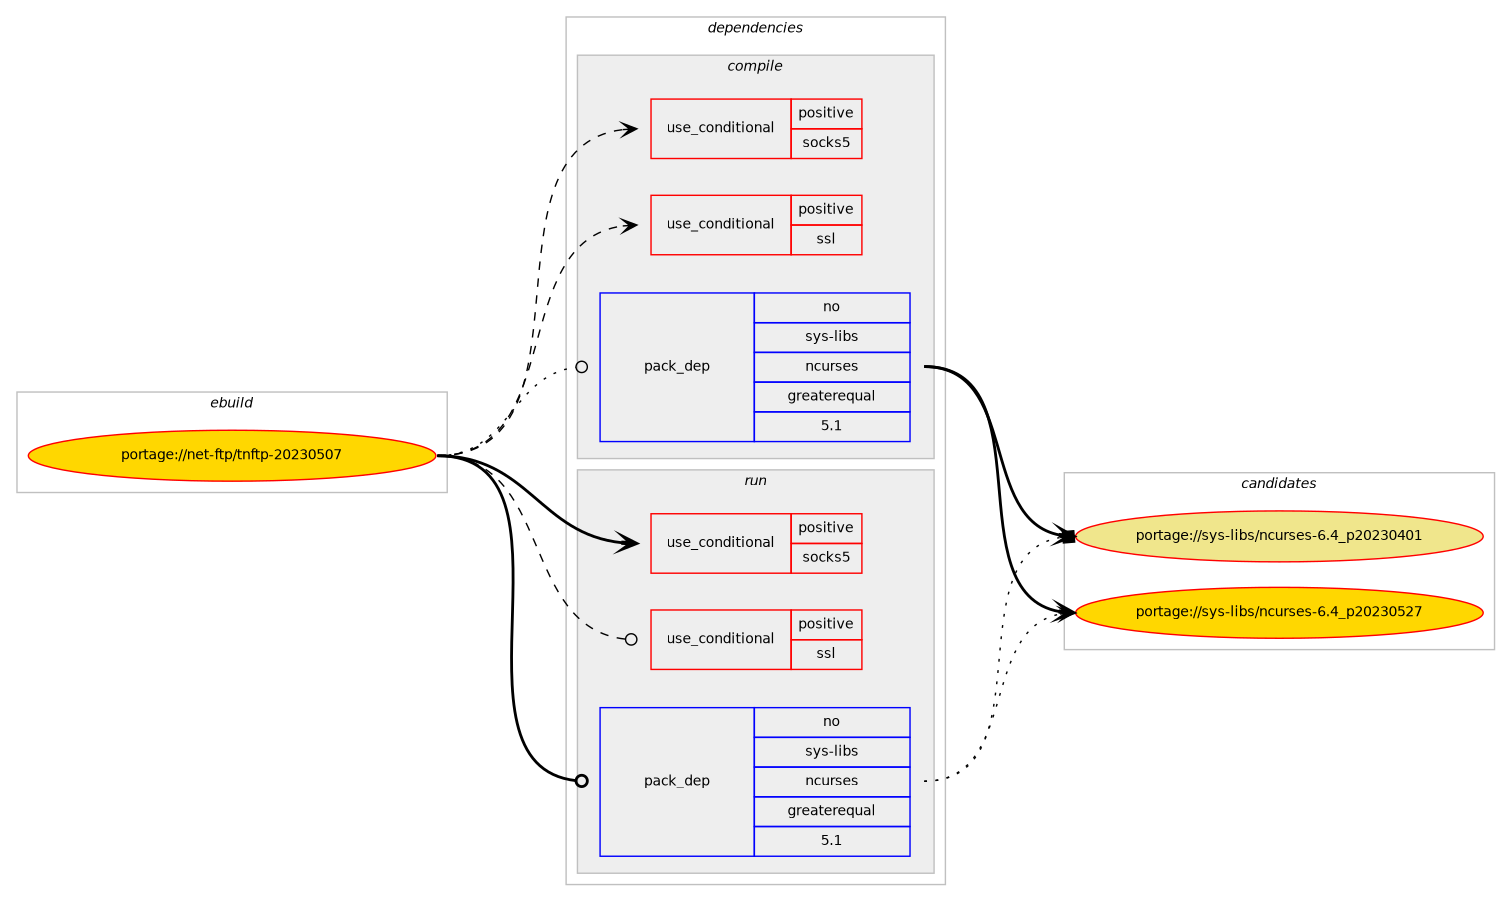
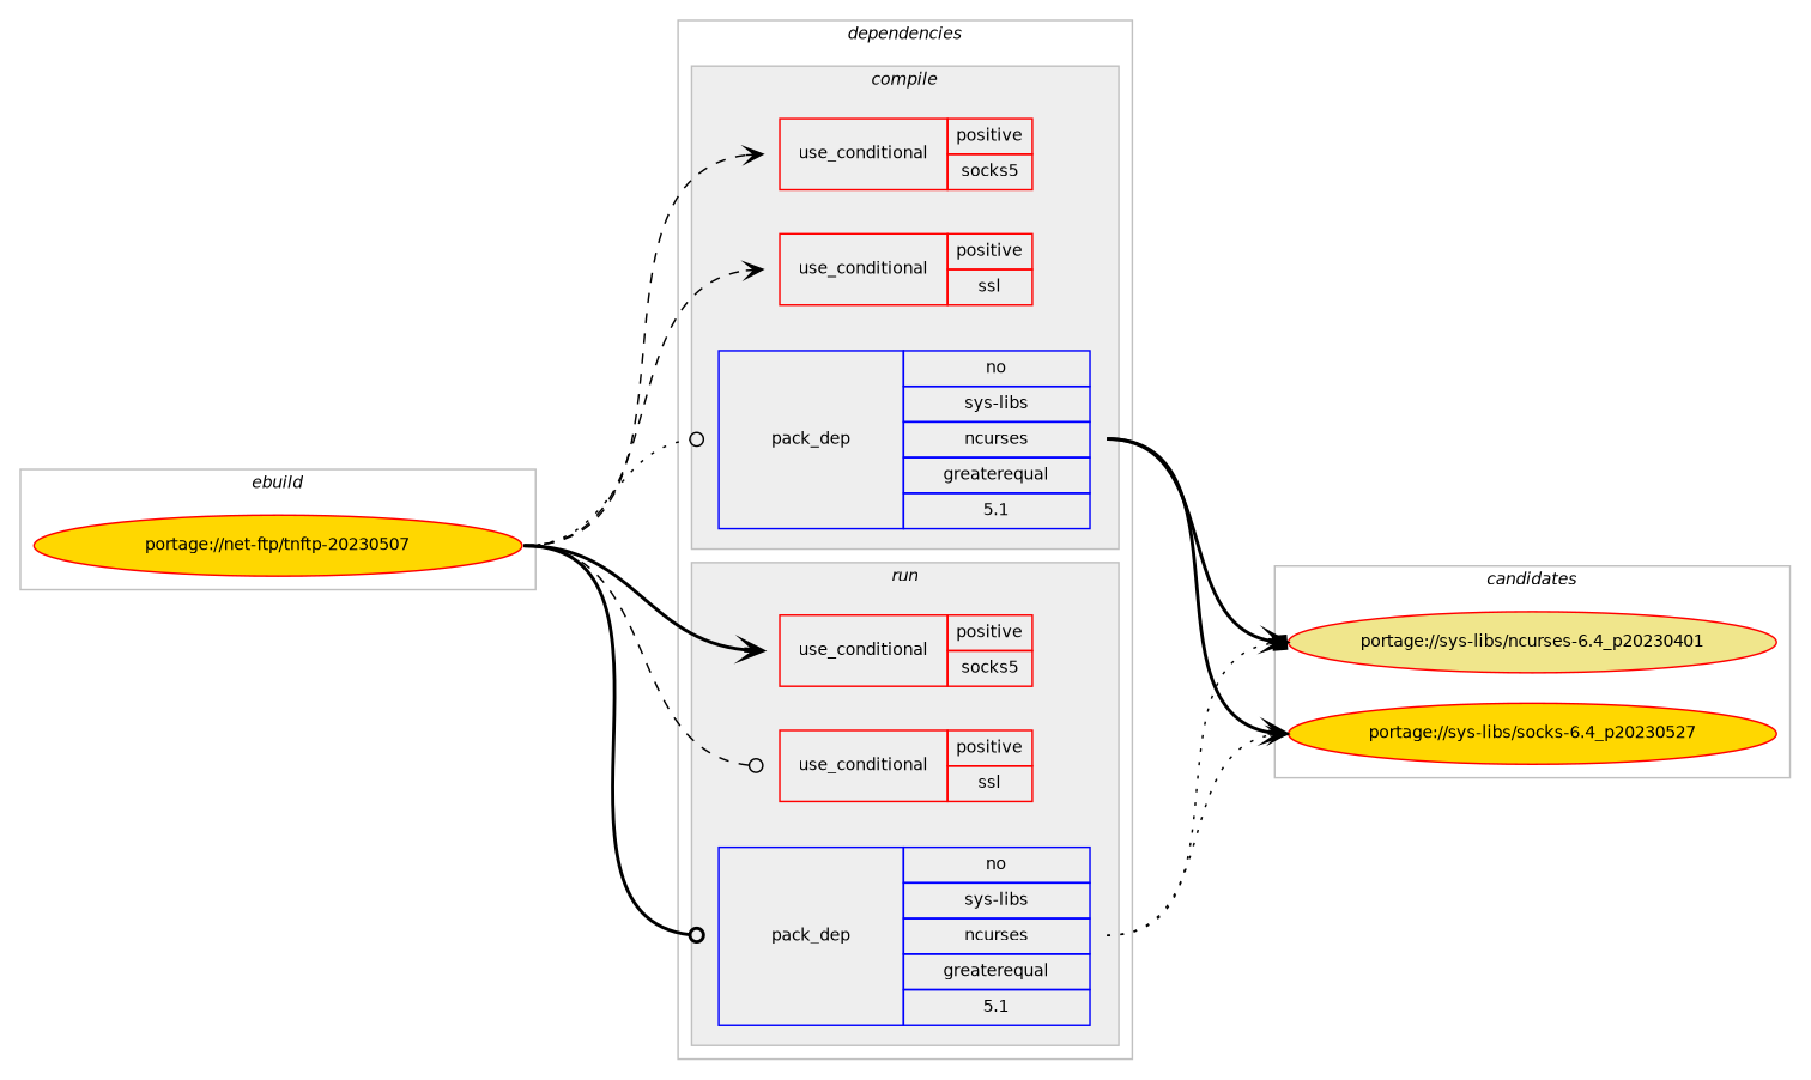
  digraph {
    compound=true
    concentrate=true
    fontname=Helvetica
    fontsize=10
    newrank=true
    rankdir=LR
    ranksep=1.5
    node [color=red fontname=Helvetica fontsize=10 shape=none]
    edge [arrowhead=vee headport=w style=bold tailport=e weight=20]
    n1 [label="portage://net-ftp/tnftp-20230507" width=4 style=filled fillcolor=gold shape=""]
    n2 [label=<<TABLE BORDER="0" CELLBORDER="1" CELLSPACING="0" CELLPADDING="4"><TR><TD ROWSPAN="3" CELLPADDING="10">use_conditional</TD></TR><TR><TD>positive</TD></TR><TR><TD>socks5</TD></TR></TABLE>>]
    n3 [label=<<TABLE BORDER="0" CELLBORDER="1" CELLSPACING="0" CELLPADDING="4"><TR><TD ROWSPAN="3" CELLPADDING="10">use_conditional</TD></TR><TR><TD>positive</TD></TR><TR><TD>ssl</TD></TR></TABLE>>]
    n4 [color=blue label=<<TABLE BORDER="0" CELLBORDER="1" CELLSPACING="0" CELLPADDING="4" WIDTH="220"><TR><TD ROWSPAN="6" CELLPADDING="30">pack_dep</TD></TR><TR><TD WIDTH="110">no</TD></TR><TR><TD>sys-libs</TD></TR><TR><TD>ncurses</TD></TR><TR><TD>greaterequal</TD></TR><TR><TD>5.1</TD></TR></TABLE>>]
    n5 [label=<<TABLE BORDER="0" CELLBORDER="1" CELLSPACING="0" CELLPADDING="4"><TR><TD ROWSPAN="3" CELLPADDING="10">use_conditional</TD></TR><TR><TD>positive</TD></TR><TR><TD>socks5</TD></TR></TABLE>>]
    n6 [label=<<TABLE BORDER="0" CELLBORDER="1" CELLSPACING="0" CELLPADDING="4"><TR><TD ROWSPAN="3" CELLPADDING="10">use_conditional</TD></TR><TR><TD>positive</TD></TR><TR><TD>ssl</TD></TR></TABLE>>]
    n7 [color=blue label=<<TABLE BORDER="0" CELLBORDER="1" CELLSPACING="0" CELLPADDING="4" WIDTH="220"><TR><TD ROWSPAN="6" CELLPADDING="30">pack_dep</TD></TR><TR><TD WIDTH="110">no</TD></TR><TR><TD>sys-libs</TD></TR><TR><TD>ncurses</TD></TR><TR><TD>greaterequal</TD></TR><TR><TD>5.1</TD></TR></TABLE>>]
    n8 [label="portage://sys-libs/ncurses-6.4_p20230401" width=4 style=filled fillcolor=khaki shape=""]
-   n9 [label="portage://sys-libs/ncurses-6.4_p20230527" width=4 style=filled fillcolor=gold shape=""]
+   n9 [label="portage://sys-libs/socks-6.4_p20230527" width=4 style=filled fillcolor=gold shape=""]
    subgraph cluster_1 {
      color=gray
      label=<<i>ebuild</i>>
      rank=same
      n1
    }
    subgraph cluster_2 {
      color=gray
      label=<<i>dependencies</i>>
      subgraph cluster_3 {
        color=gray
        fillcolor="#eeeeee"
        label=<<i>compile</i>>
        style=filled
        subgraph sub_4 {
          color=gray
          fillcolor="#eeeeee"
          label=<<i>compile</i>>
          style=filled
          n2
        }
        subgraph sub_5 {
          color=gray
          fillcolor="#eeeeee"
          label=<<i>compile</i>>
          style=filled
          n3
        }
        subgraph sub_6 {
          color=gray
          fillcolor="#eeeeee"
          label=<<i>compile</i>>
          style=filled
          n4
        }
      }
      subgraph cluster_7 {
        color=gray
        fillcolor="#eeeeee"
        label=<<i>compile and run</i>>
        style=filled
      }
      subgraph cluster_8 {
        color=gray
        fillcolor="#eeeeee"
        label=<<i>run</i>>
        style=filled
        subgraph sub_9 {
          color=gray
          fillcolor="#eeeeee"
          label=<<i>run</i>>
          style=filled
          n5
        }
        subgraph sub_10 {
          color=gray
          fillcolor="#eeeeee"
          label=<<i>run</i>>
          style=filled
          n6
        }
        subgraph sub_11 {
          color=gray
          fillcolor="#eeeeee"
          label=<<i>run</i>>
          style=filled
          n7
        }
      }
    }
    subgraph cluster_12 {
      color=gray
      label=<<i>candidates</i>>
      rank=same
      subgraph sub_13 {
        color=black
        label=<<i>candidates</i>>
        nodesep=1
        rank=same
        n8
        n9
      }
      subgraph sub_14 {
        color=black
        label=<<i>candidates</i>>
        nodesep=1
        rank=same
        n8
        n9
      }
    }
    n1 -> n2 [style=dashed]
    n1 -> n3 [style=dashed]
    n1 -> n4 [arrowhead=odot style=dotted]
    n1 -> n5
    n1 -> n6 [arrowhead=odot style=dashed]
    n1 -> n7 [arrowhead=odot]
    n4 -> n8 [weight=100]
    n4 -> n9 [weight=100]
    n7 -> n8 [arrowhead=box style=dotted weight=100]
    n7 -> n9 [style=dotted weight=100]
  }
